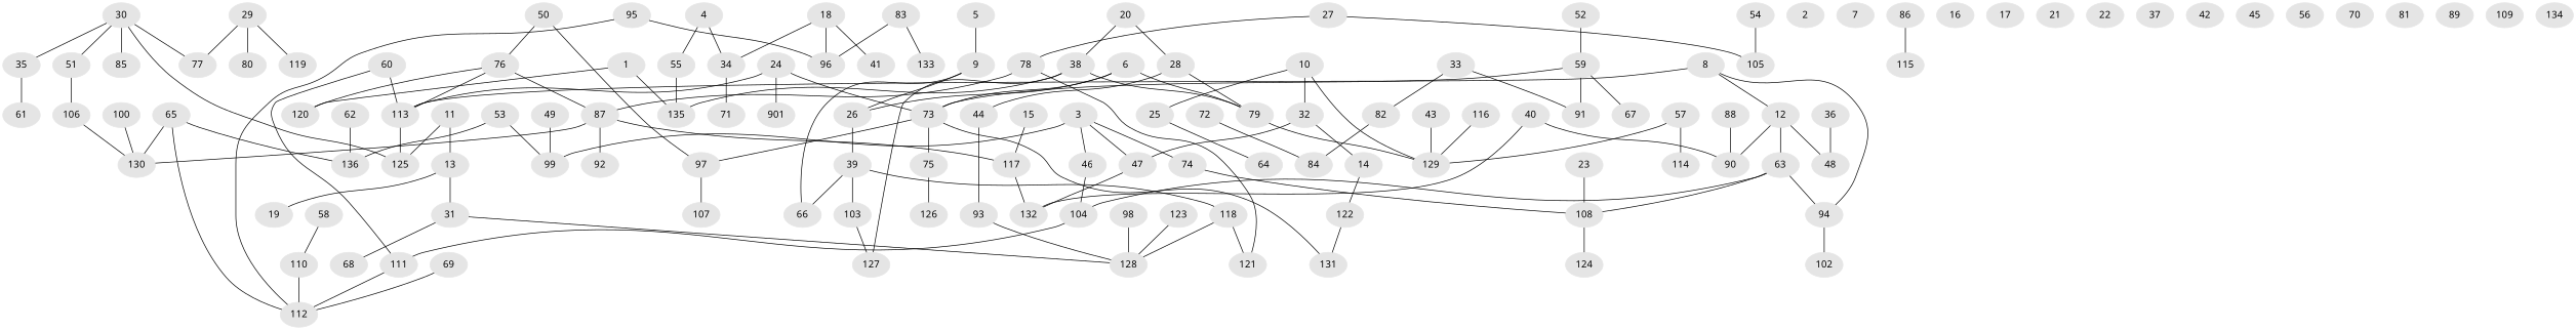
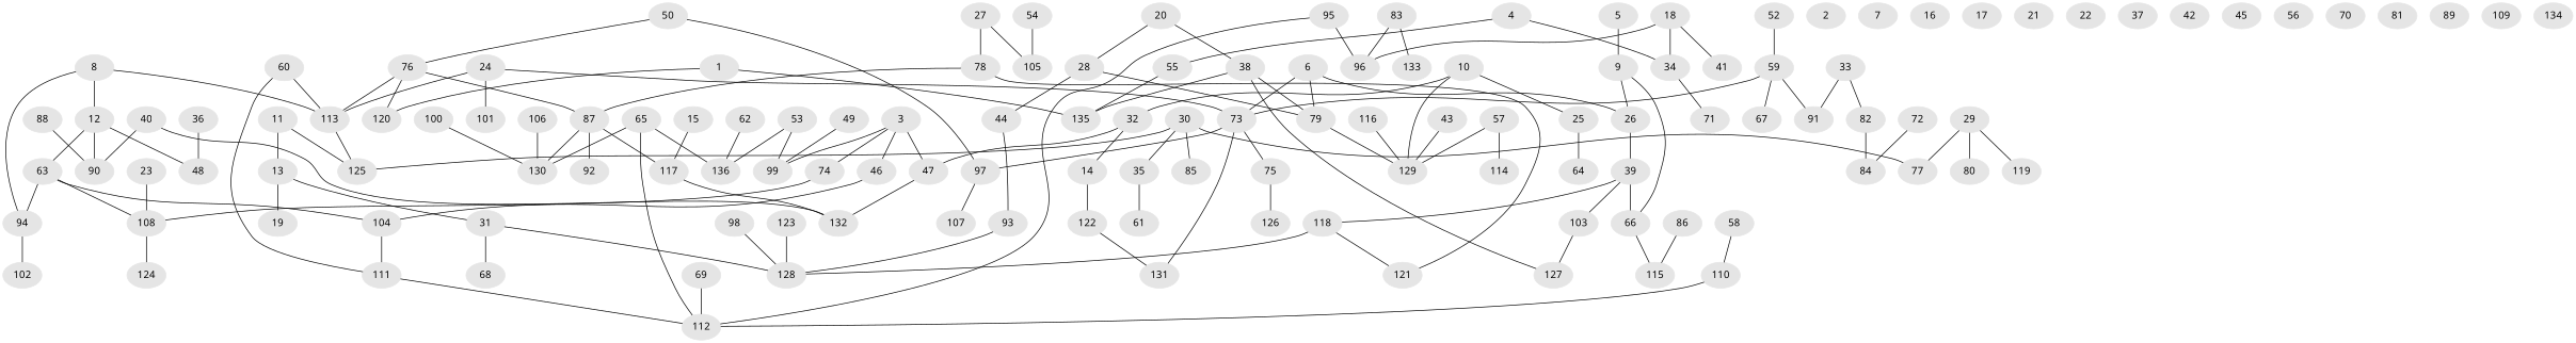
  graph {
    fontname="Noto Sans"
    node [color=gray90 fontname="Noto Sans" style=filled]
    edge [fontname="Noto Sans"]
    1
    120
    135
    2
    3
    46
    47
    74
    99
    104
    132
    108
    4
    34
    55
    71
    5
    9
    26
    66
    6
    73
    79
    39
    97
    75
    131
    129
    7
    8
    12
    94
    113
    48
    63
    90
    102
    125
    115
    10
    25
    32
    64
    14
    11
    13
    19
    31
    68
    128
    122
    15
    117
    16
    17
    18
    41
    96
    20
    28
    38
    44
    127
    21
    22
    23
    124
    24
-   101 [label=901]
+   101
    103
    118
    27
    78
    105
    87
    121
    93
    29
    77
    80
    119
    30
    35
-   51
    85
    61
    106
    33
    82
    91
    84
    36
    37
    40
    42
    43
    45
    111
    49
    50
    76
    107
    98
    130
    52
    59
    67
    53
    136
    54
    56
    57
    114
    58
    110
    112
    60
    62
    65
    69
    70
    72
    126
    92
    81
    83
    133
    86
    88
    89
    95
    100
    109
    116
    123
    134
    1 -- 120
    1 -- 135
    3 -- 46
    3 -- 47
    3 -- 74
    3 -- 99
    46 -- 104
    47 -- 132
    74 -- 108
    104 -- 111
    108 -- 124
    4 -- 34
    4 -- 55
    34 -- 71
    55 -- 135
    5 -- 9
    9 -- 26
    9 -- 66
    26 -- 39
+   66 -- 115
    6 -- 26
    6 -- 73
    6 -- 79
    73 -- 97
    73 -- 75
    73 -- 131
    79 -- 129
    39 -- 66
    39 -- 103
    39 -- 118
    97 -- 107
    75 -- 126
    8 -- 12
    8 -- 94
    8 -- 113
    12 -- 48
    12 -- 63
    12 -- 90
    94 -- 102
    113 -- 125
    63 -- 104
    63 -- 108
    63 -- 94
    10 -- 129
    10 -- 25
    10 -- 32
    25 -- 64
    32 -- 47
    32 -- 14
    14 -- 122
    11 -- 125
    11 -- 13
    13 -- 19
    13 -- 31
    31 -- 68
    31 -- 128
    122 -- 131
    15 -- 117
    117 -- 132
    18 -- 34
    18 -- 41
    18 -- 96
    20 -- 28
    20 -- 38
    28 -- 79
    28 -- 44
    38 -- 135
    38 -- 79
    38 -- 127
    44 -- 93
    23 -- 108
    24 -- 73
    24 -- 113
    24 -- 101
    103 -- 127
    118 -- 128
    118 -- 121
    27 -- 78
    27 -- 105
    78 -- 87
    78 -- 121
    87 -- 117
    87 -- 130
    87 -- 92
    93 -- 128
    29 -- 77
    29 -- 80
    29 -- 119
    30 -- 125
    30 -- 77
    30 -- 35
-   30 -- 51
    30 -- 85
    35 -- 61
-   51 -- 106
    106 -- 130
    33 -- 82
    33 -- 91
    82 -- 84
    36 -- 48
    40 -- 132
    40 -- 90
    43 -- 129
    111 -- 112
    49 -- 99
    50 -- 97
    50 -- 76
    76 -- 120
    76 -- 113
    76 -- 87
    98 -- 128
    52 -- 59
    59 -- 73
    59 -- 91
    59 -- 67
    53 -- 99
    53 -- 136
    54 -- 105
    57 -- 129
    57 -- 114
    58 -- 110
    110 -- 112
    60 -- 113
    60 -- 111
    62 -- 136
    65 -- 130
    65 -- 136
    65 -- 112
    69 -- 112
    72 -- 84
    83 -- 96
    83 -- 133
    86 -- 115
    88 -- 90
    95 -- 96
    95 -- 112
    100 -- 130
    116 -- 129
    123 -- 128
  }
